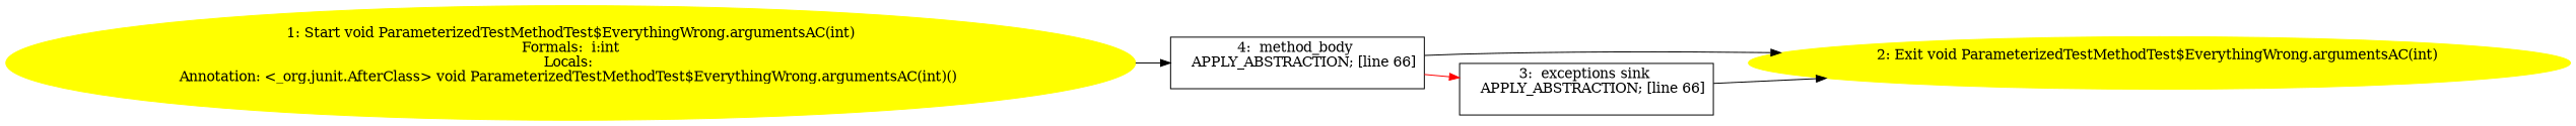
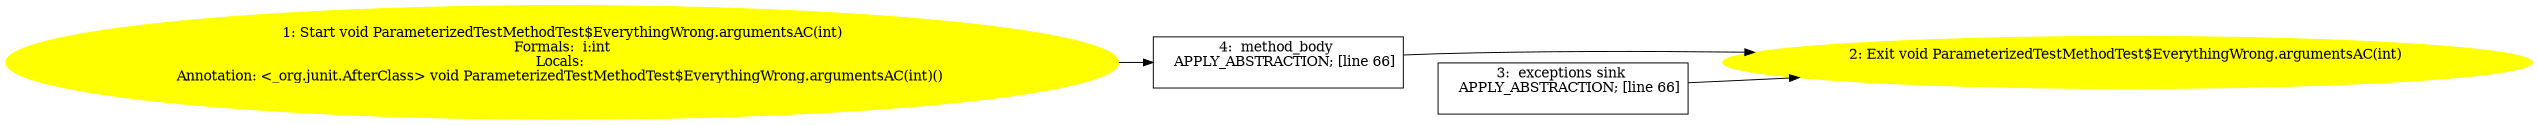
  digraph {
    rankdir=LR
    n1 [color=yellow label="1: Start void ParameterizedTestMethodTest$EverythingWrong.argumentsAC(int)\nFormals:  i:int\nLocals: \nAnnotation: <_org.junit.AfterClass> void ParameterizedTestMethodTest$EverythingWrong.argumentsAC(int)() \n  " style=filled]
    n2 [label="4:  method_body \n   APPLY_ABSTRACTION; [line 66]\n " shape=box]
    n3 [color=yellow label="2: Exit void ParameterizedTestMethodTest$EverythingWrong.argumentsAC(int) \n  " style=filled]
    n4 [label="3:  exceptions sink \n   APPLY_ABSTRACTION; [line 66]\n " shape=box]
    n1 -> n2
    n2 -> n3
-   n2 -> n4 [color=red]
    n4 -> n3
  }
